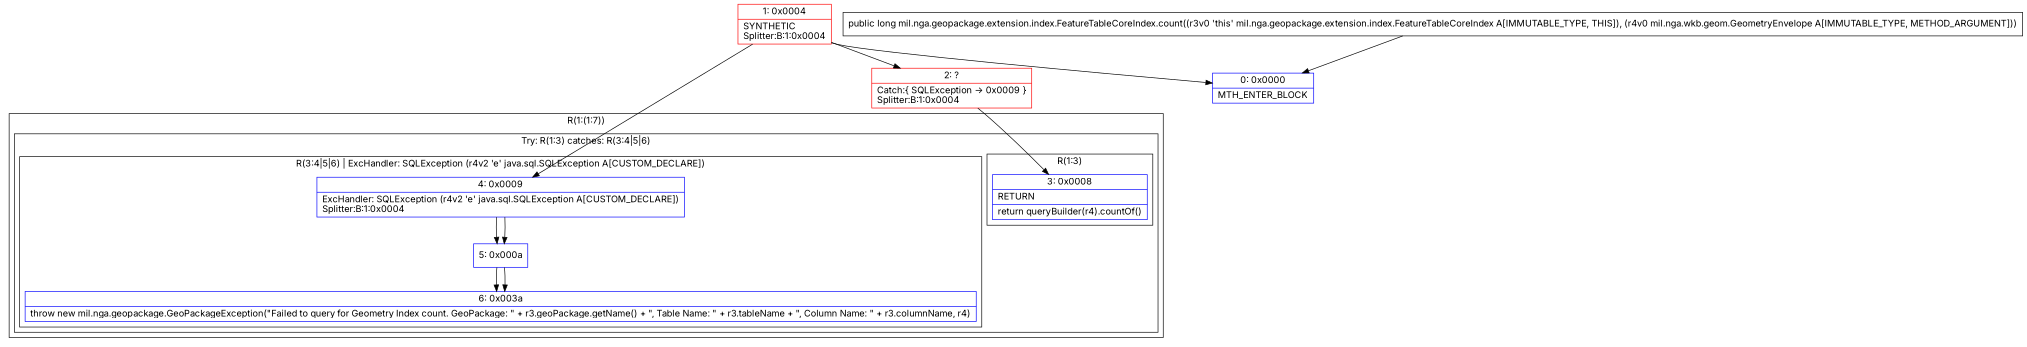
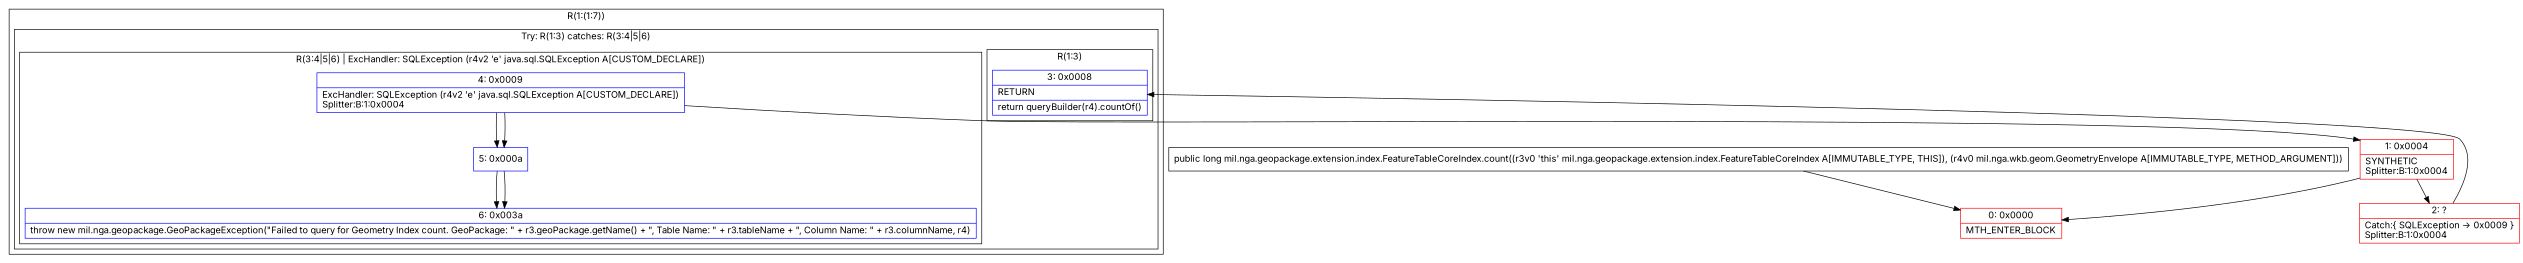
  digraph {
    fontname=Inter
    node [color=blue fontname=Inter shape=record]
    edge [fontname=Inter]
    n1 [label="{3\:\ 0x0008|RETURN\l|return queryBuilder(r4).countOf()\l}"]
    n2 [label="{4\:\ 0x0009|ExcHandler: SQLException (r4v2 'e' java.sql.SQLException A[CUSTOM_DECLARE])\lSplitter:B:1:0x0004\l}"]
    n3 [label="{5\:\ 0x000a}"]
    n4 [label="{6\:\ 0x003a|throw new mil.nga.geopackage.GeoPackageException(\"Failed to query for Geometry Index count. GeoPackage: \" + r3.geoPackage.getName() + \", Table Name: \" + r3.tableName + \", Column Name: \" + r3.columnName, r4)\l}"]
-   n5 [label="{0\:\ 0x0000|MTH_ENTER_BLOCK\l}"]
+   n5 [color=red label="{0\:\ 0x0000|MTH_ENTER_BLOCK\l}"]
    n6 [color=red label="{1\:\ 0x0004|SYNTHETIC\lSplitter:B:1:0x0004\l}"]
    n7 [color=red label="{2\:\ ?|Catch:\{ SQLException \-\> 0x0009 \}\lSplitter:B:1:0x0004\l}"]
    n8 [label="{public long mil.nga.geopackage.extension.index.FeatureTableCoreIndex.count((r3v0 'this' mil.nga.geopackage.extension.index.FeatureTableCoreIndex A[IMMUTABLE_TYPE, THIS]), (r4v0 mil.nga.wkb.geom.GeometryEnvelope A[IMMUTABLE_TYPE, METHOD_ARGUMENT])) }" color=""]
    subgraph cluster_1 {
      label="R(1:(1:7))"
      subgraph cluster_2 {
        label="Try: R(1:3) catches: R(3:4|5|6)"
        subgraph cluster_3 {
          label="R(1:3)"
          n1
        }
        subgraph cluster_4 {
          label="R(3:4|5|6) | ExcHandler: SQLException (r4v2 'e' java.sql.SQLException A[CUSTOM_DECLARE])\l"
          n2
          n3
          n4
        }
      }
    }
    subgraph cluster_5 {
      label="R(3:4|5|6) | ExcHandler: SQLException (r4v2 'e' java.sql.SQLException A[CUSTOM_DECLARE])\l"
    }
    n2 -> n3
    n2 -> n3
    n3 -> n4
    n3 -> n4
-   n6 -> n2
+   n2 -> n6
    n6 -> n5
    n6 -> n7
    n7 -> n1
    n8 -> n5
  }
